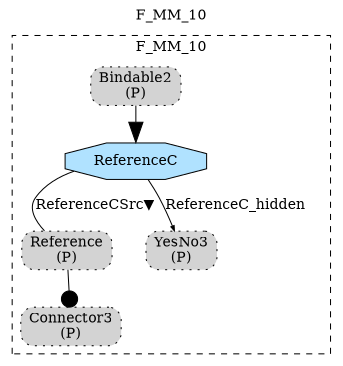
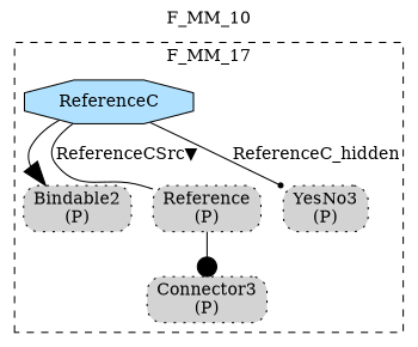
  digraph {
    label=F_MM_10
    labelfontsize=12
    labelloc=tl
    node [fillcolor=lightgray shape=box style="rounded,filled,dotted"]
    edge [arrowhead=dot arrowsize=2.0]
    n1 [fillcolor=lightskyblue1 label=ReferenceC shape=octagon style=filled]
    n2 [label=<Connector3<br/>(P)>]
    n3 [label=<Bindable2<br/>(P)>]
    n4 [label=<Reference<br/>(P)>]
    n5 [label=<YesNo3<br/>(P)>]
    subgraph cluster_1 {
+     label=F_MM_17
      style=dashed
      n1
      n2
      n3
      n4
      n5
    }
-   n3 -> n1 [arrowhead=normal]
+   n1 -> n3 [arrowhead=normal]
    n1 -> n4 [dir=none label="ReferenceCSrc▼" arrowhead="" arrowsize=""]
-   n1 -> n5 [arrowhead=normal arrowsize=.5 label=ReferenceC_hidden]
+   n1 -> n5 [arrowsize=.5 label=ReferenceC_hidden]
    n4 -> n2
  }
